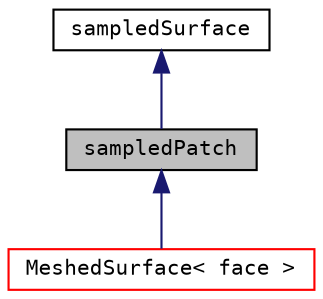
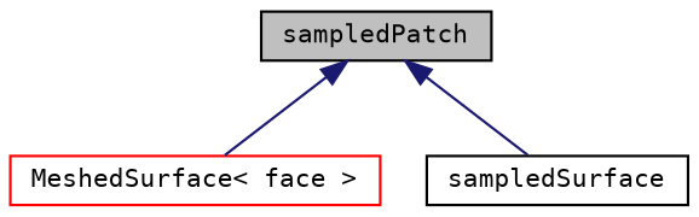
  digraph {
    fontname="DejaVu Sans Mono"
    node [color=black fontname="DejaVu Sans Mono" fontsize=10 shape=record]
    edge [color=midnightblue dir=back fontname="DejaVu Sans Mono" fontsize=10 labelfontname=Helvetica labelfontsize=10 style=solid]
    n1 [fillcolor=grey75 fontcolor=black height=0.2 label=sampledPatch style=filled width=0.4]
    n2 [color=red height=0.2 label="MeshedSurface\< face \>" width=0.4]
    n3 [height=0.2 label=sampledSurface width=0.4]
    n1 -> n2
-   n3 -> n1
+   n1 -> n3
  }
